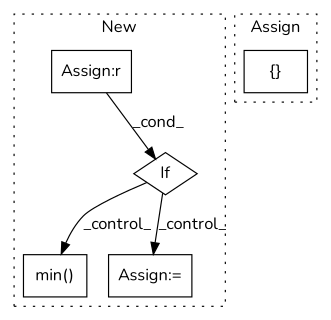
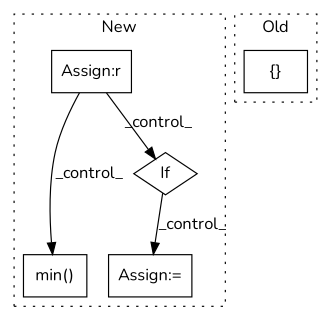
  digraph {
    fontname=Nunito
    node [fontname=Nunito s=8036 shape=box]
    edge [fontname=Nunito]
    n1 [a=75 l="7,9" label="min()" s="8230,8241"]
    n2 [a=68 l=3 label="Assign:=" s=8144]
    n3 [a=96 l=0 label=If shape=diamond]
    n4 [a=40 l=18 label="Assign:r"]
    n5 [a=59 l="1,0" label="{}" s="5980,5994"]
    subgraph cluster_1 {
      label=New
      style=dotted
      n1
      n2
      n3
      n4
    }
    subgraph cluster_2 {
-     label=Assign
+     label=Old
      style=dotted
      n5
    }
-   n3 -> n1 [label=_control_]
+   n4 -> n1 [label=_control_]
    n3 -> n2 [label=_control_]
-   n4 -> n3 [label=_cond_]
+   n4 -> n3 [label=_control_]
  }
